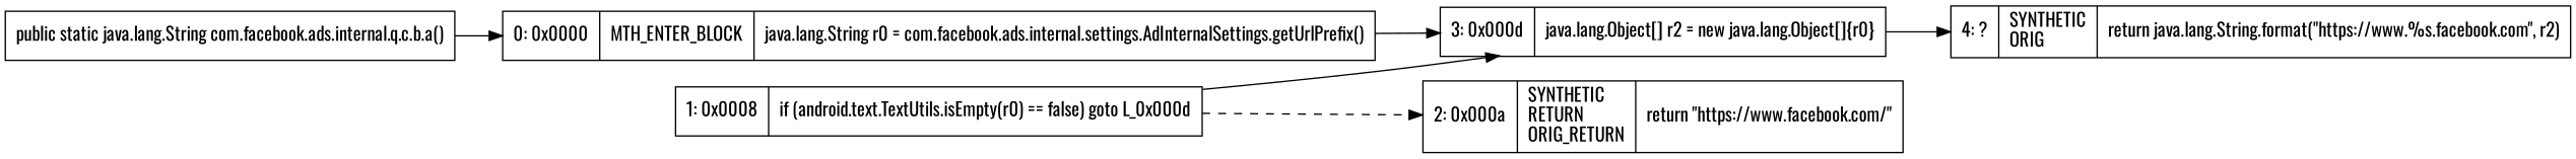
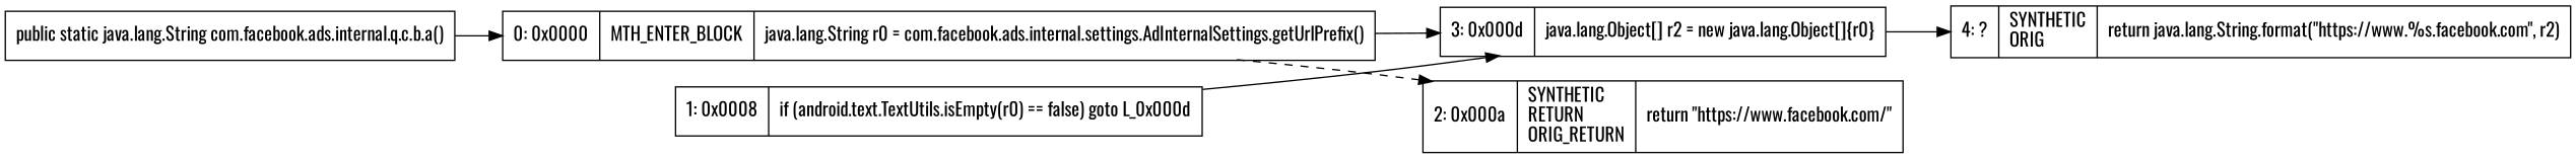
  digraph {
    fontname=Oswald
    rankdir=LR
    node [fontname=Oswald shape=record]
    edge [fontname=Oswald]
    n1 [label="{0\:\ 0x0000|MTH_ENTER_BLOCK\l|java.lang.String r0 = com.facebook.ads.internal.settings.AdInternalSettings.getUrlPrefix()\l}"]
    n2 [label="{3\:\ 0x000d|java.lang.Object[] r2 = new java.lang.Object[]\{r0\}\l}"]
    n3 [label="{1\:\ 0x0008|if (android.text.TextUtils.isEmpty(r0) == false) goto L_0x000d\l}"]
    n4 [label="{2\:\ 0x000a|SYNTHETIC\lRETURN\lORIG_RETURN\l|return \"https:\/\/www.facebook.com\/\"\l}"]
    n5 [label="{4\:\ ?|SYNTHETIC\lORIG\l|return java.lang.String.format(\"https:\/\/www.%s.facebook.com\", r2)\l}"]
    n6 [label="{public static java.lang.String com.facebook.ads.internal.q.c.b.a() }"]
    n1 -> n2
    n2 -> n5
    n3 -> n2
-   n3 -> n4 [style=dashed]
+   n1 -> n4 [style=dashed]
    n6 -> n1
  }
